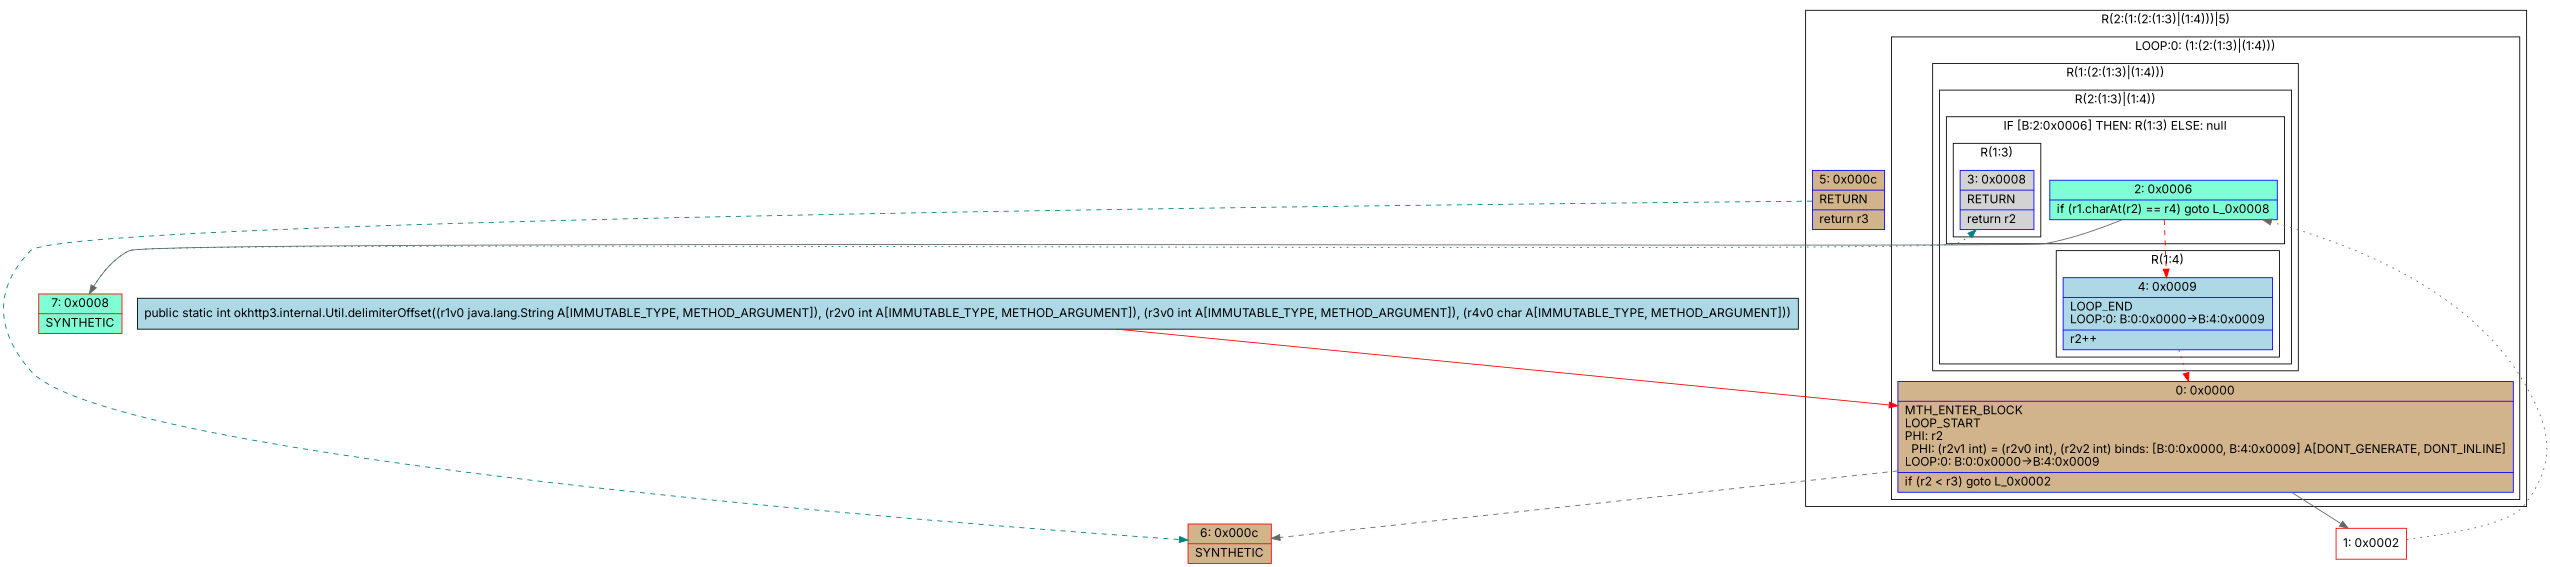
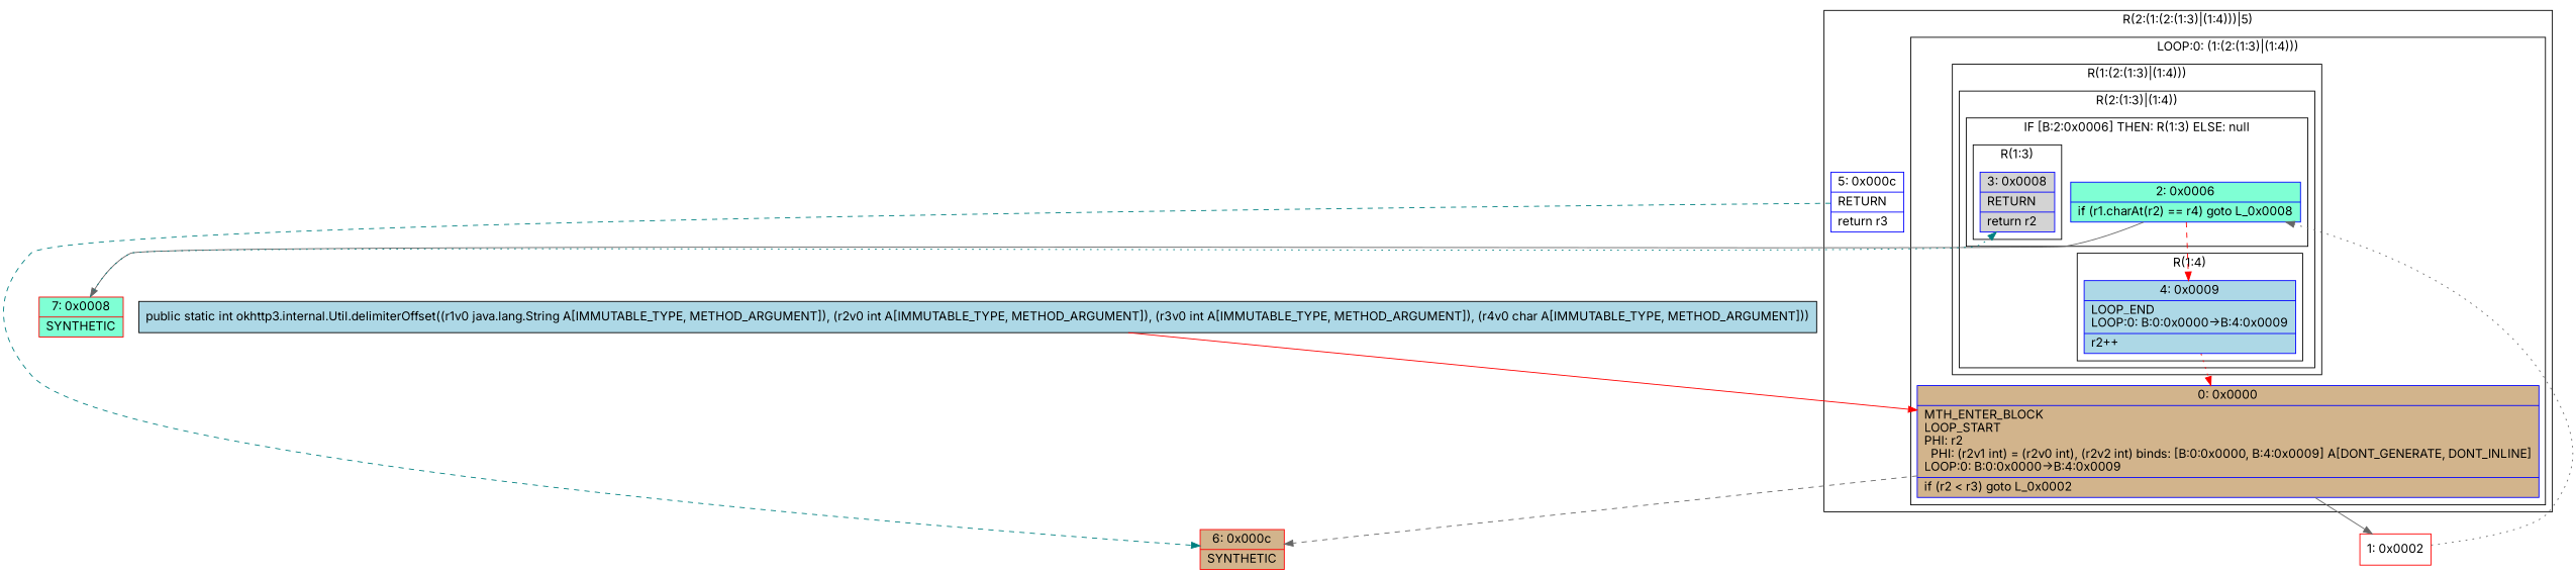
  digraph {
    fontname=Inter
    node [color=blue fillcolor=aquamarine fontname=Inter shape=record style=filled]
    edge [color=gray40 fontname=Inter style=dashed]
    n1 [fillcolor=lightgrey label="{3\:\ 0x0008|RETURN\l|return r2\l}"]
    n2 [label="{2\:\ 0x0006|if (r1.charAt(r2) == r4) goto L_0x0008\l}"]
    n3 [fillcolor=lightblue label="{4\:\ 0x0009|LOOP_END\lLOOP:0: B:0:0x0000\-\>B:4:0x0009\l|r2++\l}"]
    n4 [fillcolor=tan label="{0\:\ 0x0000|MTH_ENTER_BLOCK\lLOOP_START\lPHI: r2 \l  PHI: (r2v1 int) = (r2v0 int), (r2v2 int) binds: [B:0:0x0000, B:4:0x0009] A[DONT_GENERATE, DONT_INLINE]\lLOOP:0: B:0:0x0000\-\>B:4:0x0009\l|if (r2 \< r3) goto L_0x0002\l}"]
-   n5 [fillcolor=tan label="{5\:\ 0x000c|RETURN\l|return r3\l}"]
+   n5 [fillcolor=white label="{5\:\ 0x000c|RETURN\l|return r3\l}"]
    n6 [color=red label="{7\:\ 0x0008|SYNTHETIC\l}"]
    n7 [color=red fillcolor=white label="{1\:\ 0x0002}"]
    n8 [color=red fillcolor=tan label="{6\:\ 0x000c|SYNTHETIC\l}"]
    n9 [fillcolor=lightblue label="{public static int okhttp3.internal.Util.delimiterOffset((r1v0 java.lang.String A[IMMUTABLE_TYPE, METHOD_ARGUMENT]), (r2v0 int A[IMMUTABLE_TYPE, METHOD_ARGUMENT]), (r3v0 int A[IMMUTABLE_TYPE, METHOD_ARGUMENT]), (r4v0 char A[IMMUTABLE_TYPE, METHOD_ARGUMENT])) }" color=""]
    subgraph cluster_1 {
      label="R(2:(1:(2:(1:3)|(1:4)))|5)"
      n5
      subgraph cluster_2 {
        label="LOOP:0: (1:(2:(1:3)|(1:4)))"
        n4
        subgraph cluster_3 {
          label="R(1:(2:(1:3)|(1:4)))"
          subgraph cluster_4 {
            label="R(2:(1:3)|(1:4))"
            subgraph cluster_5 {
              label="IF [B:2:0x0006] THEN: R(1:3) ELSE: null"
              n2
              subgraph cluster_6 {
                label="R(1:3)"
                n1
              }
            }
            subgraph cluster_7 {
              label="R(1:4)"
              n3
            }
          }
        }
      }
    }
    n2 -> n3 [color=red]
    n2 -> n6 [style=solid]
    n3 -> n4 [color=red style=dotted]
    n4 -> n7 [style=solid]
    n4 -> n8
    n5 -> n8 [color=teal]
    n6 -> n1 [color=teal style=dotted]
    n7 -> n2 [style=dotted]
    n9 -> n4 [color=red style=solid]
  }
